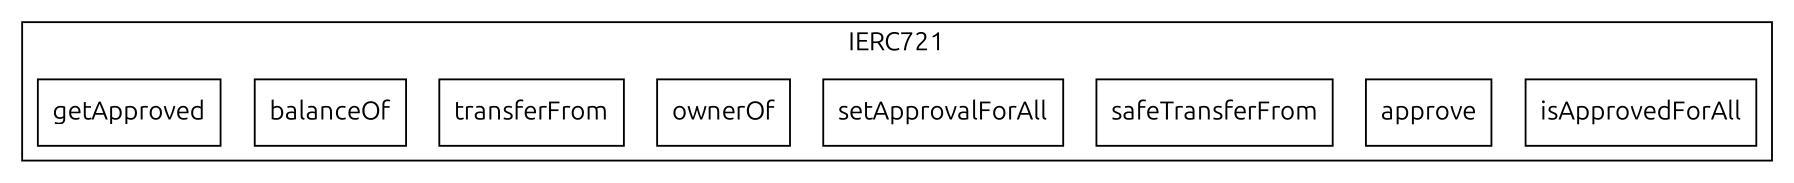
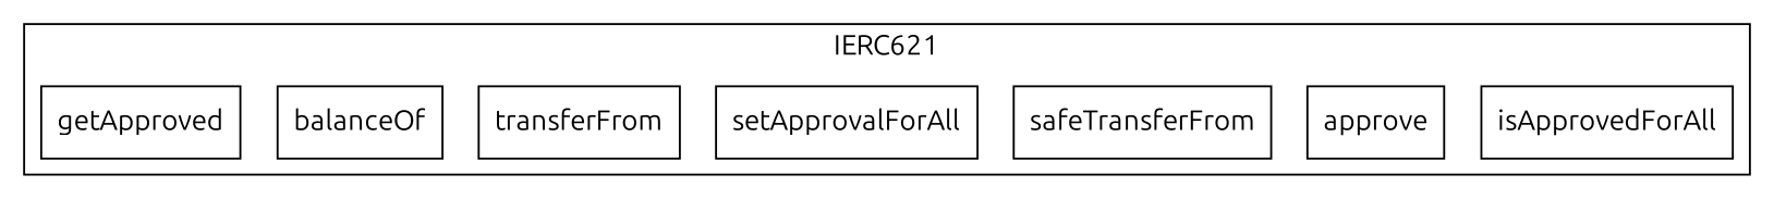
  strict digraph {
    rankdir=TB
    fontname=Ubuntu
    node [shape=box fontname=Ubuntu]
    n1 [label=isApprovedForAll]
    n2 [label=approve]
    n3 [label=safeTransferFrom]
    n4 [label=setApprovalForAll]
-   n5 [label=ownerOf]
    n6 [label=transferFrom]
    n7 [label=balanceOf]
    n8 [label=getApproved]
    subgraph cluster_1 {
-     label=IERC721
+     label=IERC621
      n1
      n2
      n3
      n4
-     n5
      n6
      n7
      n8
    }
    subgraph cluster_2 {
      label="[Solidity]"
    }
  }
